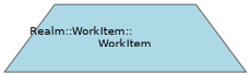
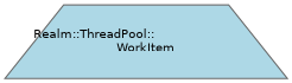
  digraph {
    rankdir=LR
-   n1 [color=grey40 fillcolor=lightblue fontname=Helvetica fontsize=10 height=0.2 label="Realm::WorkItem::\lWorkItem" shape=trapezium style=filled width=0.4]
+   n1 [color=grey40 fillcolor=lightblue fontname=Helvetica fontsize=10 height=0.2 label="Realm::ThreadPool::\lWorkItem" shape=trapezium style=filled width=0.4]
  }
